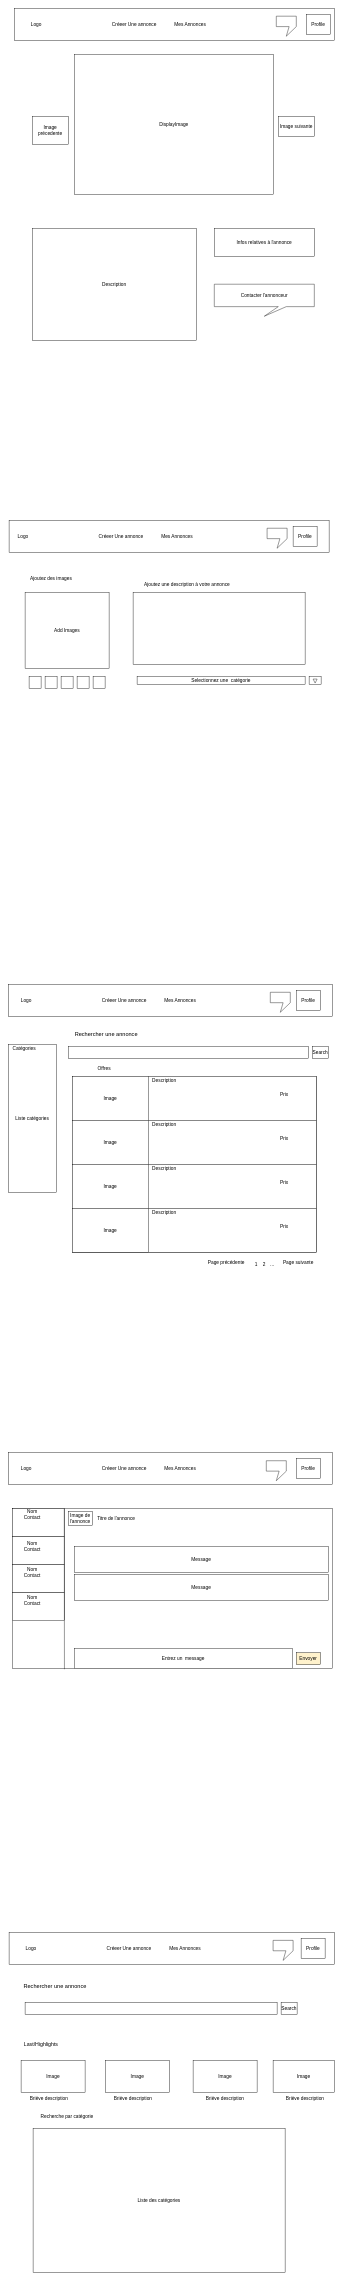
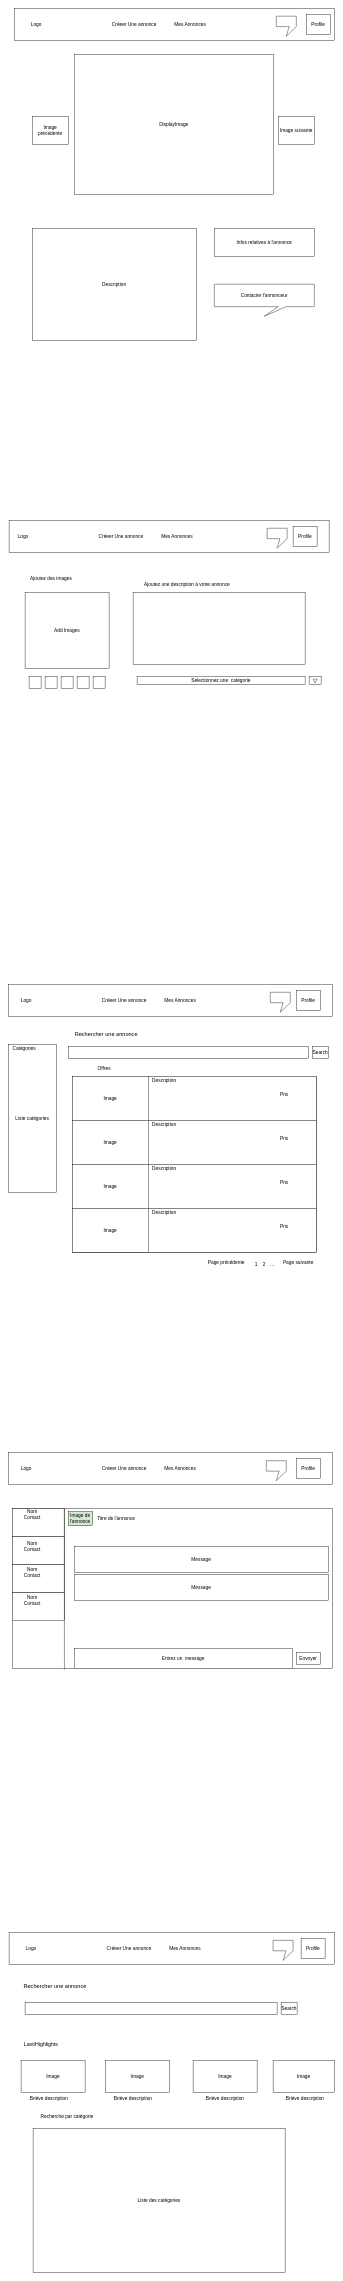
  <mxCell id="0" />
  <mxCell id="1" parent="0" />
  <mxCell id="2" value="" style="rounded=0;whiteSpace=wrap;html=1;" vertex="1" parent="1"><mxGeometry x="35" y="20" width="800" height="80" as="geometry" /></mxCell>
  <mxCell id="3" value="Logo" style="text;html=1;strokeColor=none;fillColor=none;align=center;verticalAlign=middle;whiteSpace=wrap;rounded=0;" vertex="1" parent="1"><mxGeometry x="65" y="40" width="50" height="40" as="geometry" /></mxCell>
  <mxCell id="4" value="Mes Annonces" style="text;html=1;strokeColor=none;fillColor=none;align=center;verticalAlign=middle;whiteSpace=wrap;rounded=0;" vertex="1" parent="1"><mxGeometry x="405" y="35" width="140" height="50" as="geometry" /></mxCell>
  <mxCell id="5" value="Créeer Une annonce" style="text;html=1;strokeColor=none;fillColor=none;align=center;verticalAlign=middle;whiteSpace=wrap;rounded=0;" vertex="1" parent="1"><mxGeometry x="255" y="50" width="160" height="20" as="geometry" /></mxCell>
  <mxCell id="6" value="" style="shape=callout;whiteSpace=wrap;html=1;perimeter=calloutPerimeter;size=24;position=0.64;" vertex="1" parent="1"><mxGeometry x="690" y="40" width="50" height="50" as="geometry" /></mxCell>
  <mxCell id="7" value="Profile" style="rounded=0;whiteSpace=wrap;html=1;" vertex="1" parent="1"><mxGeometry x="765" y="35" width="60" height="50" as="geometry" /></mxCell>
  <mxCell id="8" value="DisplayImage" style="rounded=0;whiteSpace=wrap;html=1;" vertex="1" parent="1"><mxGeometry x="185" y="135" width="498" height="350" as="geometry" /></mxCell>
  <mxCell id="9" value="Image précedente" style="rounded=0;whiteSpace=wrap;html=1;" vertex="1" parent="1"><mxGeometry x="80" y="290" width="90" height="70" as="geometry" /></mxCell>
- <mxCell id="10" value="Image suivante" style="rounded=0;whiteSpace=wrap;html=1;" vertex="1" parent="1"><mxGeometry x="695" y="290" width="90" height="50" as="geometry" /></mxCell>
+ <mxCell id="10" value="Image suivante" style="rounded=0;whiteSpace=wrap;html=1;" vertex="1" parent="1"><mxGeometry x="695" y="290" width="90" height="70" as="geometry" /></mxCell>
  <mxCell id="11" value="Description" style="rounded=0;whiteSpace=wrap;html=1;" vertex="1" parent="1"><mxGeometry x="80" y="570" width="410" height="280" as="geometry" /></mxCell>
  <mxCell id="12" value="Contacter l'annonceur" style="shape=callout;whiteSpace=wrap;html=1;perimeter=calloutPerimeter;size=24;position=0.64;" vertex="1" parent="1"><mxGeometry x="535" y="710" width="250" height="80" as="geometry" /></mxCell>
  <mxCell id="13" value="Infos relatives à l'annonce" style="rounded=0;whiteSpace=wrap;html=1;" vertex="1" parent="1"><mxGeometry x="535" y="570" width="250" height="70" as="geometry" /></mxCell>
  <mxCell id="14" value="" style="rounded=0;whiteSpace=wrap;html=1;" vertex="1" parent="1"><mxGeometry x="22" y="1300" width="800" height="80" as="geometry" /></mxCell>
  <mxCell id="15" value="Logo" style="text;html=1;strokeColor=none;fillColor=none;align=center;verticalAlign=middle;whiteSpace=wrap;rounded=0;" vertex="1" parent="1"><mxGeometry x="32" y="1320" width="50" height="40" as="geometry" /></mxCell>
  <mxCell id="16" value="Mes Annonces" style="text;html=1;strokeColor=none;fillColor=none;align=center;verticalAlign=middle;whiteSpace=wrap;rounded=0;" vertex="1" parent="1"><mxGeometry x="372" y="1315" width="140" height="50" as="geometry" /></mxCell>
  <mxCell id="17" value="Créeer Une annonce" style="text;html=1;strokeColor=none;fillColor=none;align=center;verticalAlign=middle;whiteSpace=wrap;rounded=0;" vertex="1" parent="1"><mxGeometry x="222" y="1330" width="160" height="20" as="geometry" /></mxCell>
  <mxCell id="18" value="" style="shape=callout;whiteSpace=wrap;html=1;perimeter=calloutPerimeter;size=24;position=0.64;" vertex="1" parent="1"><mxGeometry x="667" y="1320" width="50" height="50" as="geometry" /></mxCell>
  <mxCell id="19" value="Profile" style="rounded=0;whiteSpace=wrap;html=1;" vertex="1" parent="1"><mxGeometry x="732" y="1315" width="60" height="50" as="geometry" /></mxCell>
  <mxCell id="20" value="Add Images" style="rounded=0;whiteSpace=wrap;html=1;" vertex="1" parent="1"><mxGeometry x="62" y="1480" width="210" height="190" as="geometry" /></mxCell>
  <mxCell id="21" value="" style="rounded=0;whiteSpace=wrap;html=1;" vertex="1" parent="1"><mxGeometry x="72" y="1690" width="30" height="30" as="geometry" /></mxCell>
  <mxCell id="22" value="" style="rounded=0;whiteSpace=wrap;html=1;" vertex="1" parent="1"><mxGeometry x="112" y="1690" width="30" height="30" as="geometry" /></mxCell>
  <mxCell id="23" value="" style="rounded=0;whiteSpace=wrap;html=1;" vertex="1" parent="1"><mxGeometry x="152" y="1690" width="30" height="30" as="geometry" /></mxCell>
  <mxCell id="24" value="" style="rounded=0;whiteSpace=wrap;html=1;" vertex="1" parent="1"><mxGeometry x="192" y="1690" width="30" height="30" as="geometry" /></mxCell>
  <mxCell id="25" value="" style="rounded=0;whiteSpace=wrap;html=1;" vertex="1" parent="1"><mxGeometry x="232" y="1690" width="30" height="30" as="geometry" /></mxCell>
  <mxCell id="26" value="" style="rounded=0;whiteSpace=wrap;html=1;" vertex="1" parent="1"><mxGeometry x="332" y="1480" width="430" height="180" as="geometry" /></mxCell>
  <mxCell id="27" value="Ajoutez une description à votre annonce" style="text;html=1;strokeColor=none;fillColor=none;align=center;verticalAlign=middle;whiteSpace=wrap;rounded=0;" vertex="1" parent="1"><mxGeometry x="327" y="1460" width="280" as="geometry" /></mxCell>
  <mxCell id="28" value="Ajoutez des images" style="text;html=1;strokeColor=none;fillColor=none;align=center;verticalAlign=middle;whiteSpace=wrap;rounded=0;" vertex="1" parent="1"><mxGeometry x="72" y="1435" width="110" height="20" as="geometry" /></mxCell>
  <mxCell id="29" value="Selectionnez une&amp;nbsp; catégorie" style="rounded=0;whiteSpace=wrap;html=1;" vertex="1" parent="1"><mxGeometry x="342" y="1690" width="420" height="20" as="geometry" /></mxCell>
  <mxCell id="30" value="" style="rounded=0;whiteSpace=wrap;html=1;" vertex="1" parent="1"><mxGeometry x="772" y="1690" width="30" height="20" as="geometry" /></mxCell>
  <mxCell id="31" value="" style="triangle;whiteSpace=wrap;html=1;direction=south;rotation=0;" vertex="1" parent="1"><mxGeometry x="782" y="1697" width="10" height="10" as="geometry" /></mxCell>
  <mxCell id="32" value="" style="rounded=0;whiteSpace=wrap;html=1;" vertex="1" parent="1"><mxGeometry x="20" y="2460" width="810" height="80" as="geometry" /></mxCell>
  <mxCell id="33" value="Logo" style="text;html=1;strokeColor=none;fillColor=none;align=center;verticalAlign=middle;whiteSpace=wrap;rounded=0;" vertex="1" parent="1"><mxGeometry x="40" y="2480" width="50" height="40" as="geometry" /></mxCell>
  <mxCell id="34" value="Mes Annonces" style="text;html=1;strokeColor=none;fillColor=none;align=center;verticalAlign=middle;whiteSpace=wrap;rounded=0;" vertex="1" parent="1"><mxGeometry x="380" y="2475" width="140" height="50" as="geometry" /></mxCell>
  <mxCell id="35" value="Créeer Une annonce" style="text;html=1;strokeColor=none;fillColor=none;align=center;verticalAlign=middle;whiteSpace=wrap;rounded=0;" vertex="1" parent="1"><mxGeometry x="230" y="2490" width="160" height="20" as="geometry" /></mxCell>
  <mxCell id="36" value="" style="shape=callout;whiteSpace=wrap;html=1;perimeter=calloutPerimeter;size=24;position=0.64;" vertex="1" parent="1"><mxGeometry x="675" y="2480" width="50" height="50" as="geometry" /></mxCell>
  <mxCell id="37" value="Profile" style="rounded=0;whiteSpace=wrap;html=1;" vertex="1" parent="1"><mxGeometry x="740" y="2475" width="60" height="50" as="geometry" /></mxCell>
  <mxCell id="38" value="Liste catégories" style="rounded=0;whiteSpace=wrap;html=1;" vertex="1" parent="1"><mxGeometry x="20" y="2610" width="120" height="370" as="geometry" /></mxCell>
  <mxCell id="39" value="Catégories" style="text;html=1;strokeColor=none;fillColor=none;align=center;verticalAlign=middle;whiteSpace=wrap;rounded=0;" vertex="1" parent="1"><mxGeometry x="20" y="2600" width="80" height="40" as="geometry" /></mxCell>
  <mxCell id="40" value="" style="rounded=0;whiteSpace=wrap;html=1;" vertex="1" parent="1"><mxGeometry x="180" y="2690" width="610" height="440" as="geometry" /></mxCell>
  <mxCell id="41" value="" style="rounded=0;whiteSpace=wrap;html=1;" vertex="1" parent="1"><mxGeometry x="170" y="2615" width="600" height="30" as="geometry" /></mxCell>
  <mxCell id="42" value="Search" style="rounded=0;whiteSpace=wrap;html=1;" vertex="1" parent="1"><mxGeometry x="780" y="2615" width="40" height="30" as="geometry" /></mxCell>
  <mxCell id="43" value="&lt;font style=&quot;font-size: 14px&quot;&gt;Rechercher une annonce&lt;/font&gt;" style="text;html=1;strokeColor=none;fillColor=none;align=center;verticalAlign=middle;whiteSpace=wrap;rounded=0;" vertex="1" parent="1"><mxGeometry x="180" y="2565" width="170" height="40" as="geometry" /></mxCell>
  <mxCell id="44" value="Offres" style="text;html=1;strokeColor=none;fillColor=none;align=center;verticalAlign=middle;whiteSpace=wrap;rounded=0;" vertex="1" parent="1"><mxGeometry x="180" y="2655" width="160" height="30" as="geometry" /></mxCell>
  <mxCell id="45" value="" style="rounded=0;whiteSpace=wrap;html=1;" vertex="1" parent="1"><mxGeometry x="180" y="2690" width="610" height="110" as="geometry" /></mxCell>
  <mxCell id="46" value="Image" style="rounded=0;whiteSpace=wrap;html=1;" vertex="1" parent="1"><mxGeometry x="180" y="2690" width="190" height="110" as="geometry" /></mxCell>
  <mxCell id="47" value="Description" style="text;html=1;strokeColor=none;fillColor=none;align=center;verticalAlign=middle;whiteSpace=wrap;rounded=0;" vertex="1" parent="1"><mxGeometry x="390" y="2690" width="40" height="20" as="geometry" /></mxCell>
  <mxCell id="48" value="Prix" style="text;html=1;strokeColor=none;fillColor=none;align=center;verticalAlign=middle;whiteSpace=wrap;rounded=0;" vertex="1" parent="1"><mxGeometry x="690" y="2725" width="40" height="20" as="geometry" /></mxCell>
  <mxCell id="49" value="" style="rounded=0;whiteSpace=wrap;html=1;" vertex="1" parent="1"><mxGeometry x="180" y="2800" width="610" height="110" as="geometry" /></mxCell>
  <mxCell id="50" value="Image" style="rounded=0;whiteSpace=wrap;html=1;" vertex="1" parent="1"><mxGeometry x="180" y="2800" width="190" height="110" as="geometry" /></mxCell>
  <mxCell id="51" value="Description" style="text;html=1;strokeColor=none;fillColor=none;align=center;verticalAlign=middle;whiteSpace=wrap;rounded=0;" vertex="1" parent="1"><mxGeometry x="390" y="2800" width="40" height="20" as="geometry" /></mxCell>
  <mxCell id="52" value="Prix" style="text;html=1;strokeColor=none;fillColor=none;align=center;verticalAlign=middle;whiteSpace=wrap;rounded=0;" vertex="1" parent="1"><mxGeometry x="690" y="2835" width="40" height="20" as="geometry" /></mxCell>
  <mxCell id="53" value="" style="rounded=0;whiteSpace=wrap;html=1;" vertex="1" parent="1"><mxGeometry x="180" y="2910" width="610" height="110" as="geometry" /></mxCell>
  <mxCell id="54" value="Image" style="rounded=0;whiteSpace=wrap;html=1;" vertex="1" parent="1"><mxGeometry x="180" y="2910" width="190" height="110" as="geometry" /></mxCell>
  <mxCell id="55" value="Description" style="text;html=1;strokeColor=none;fillColor=none;align=center;verticalAlign=middle;whiteSpace=wrap;rounded=0;" vertex="1" parent="1"><mxGeometry x="390" y="2910" width="40" height="20" as="geometry" /></mxCell>
  <mxCell id="56" value="Prix" style="text;html=1;strokeColor=none;fillColor=none;align=center;verticalAlign=middle;whiteSpace=wrap;rounded=0;" vertex="1" parent="1"><mxGeometry x="690" y="2945" width="40" height="20" as="geometry" /></mxCell>
  <mxCell id="57" value="" style="rounded=0;whiteSpace=wrap;html=1;" vertex="1" parent="1"><mxGeometry x="180" y="3020" width="610" height="110" as="geometry" /></mxCell>
  <mxCell id="58" value="Image" style="rounded=0;whiteSpace=wrap;html=1;" vertex="1" parent="1"><mxGeometry x="180" y="3020" width="190" height="110" as="geometry" /></mxCell>
  <mxCell id="59" value="Description" style="text;html=1;strokeColor=none;fillColor=none;align=center;verticalAlign=middle;whiteSpace=wrap;rounded=0;" vertex="1" parent="1"><mxGeometry x="390" y="3020" width="40" height="20" as="geometry" /></mxCell>
  <mxCell id="60" value="Prix" style="text;html=1;strokeColor=none;fillColor=none;align=center;verticalAlign=middle;whiteSpace=wrap;rounded=0;" vertex="1" parent="1"><mxGeometry x="690" y="3055" width="40" height="20" as="geometry" /></mxCell>
  <mxCell id="61" value="Page suivante" style="text;html=1;strokeColor=none;fillColor=none;align=center;verticalAlign=middle;whiteSpace=wrap;rounded=0;" vertex="1" parent="1"><mxGeometry x="700" y="3140" width="90" height="30" as="geometry" /></mxCell>
  <mxCell id="62" value="Page précédente" style="text;html=1;strokeColor=none;fillColor=none;align=center;verticalAlign=middle;whiteSpace=wrap;rounded=0;" vertex="1" parent="1"><mxGeometry x="510" y="3140" width="110" height="30" as="geometry" /></mxCell>
  <mxCell id="63" value="1" style="text;html=1;strokeColor=none;fillColor=none;align=center;verticalAlign=middle;whiteSpace=wrap;rounded=0;" vertex="1" parent="1"><mxGeometry x="620" y="3150" width="40" height="20" as="geometry" /></mxCell>
  <mxCell id="64" value="2" style="text;html=1;strokeColor=none;fillColor=none;align=center;verticalAlign=middle;whiteSpace=wrap;rounded=0;" vertex="1" parent="1"><mxGeometry x="640" y="3150" width="40" height="20" as="geometry" /></mxCell>
  <mxCell id="65" value="..." style="text;html=1;strokeColor=none;fillColor=none;align=center;verticalAlign=middle;whiteSpace=wrap;rounded=0;" vertex="1" parent="1"><mxGeometry x="660" y="3150" width="40" height="20" as="geometry" /></mxCell>
  <mxCell id="66" value="" style="rounded=0;whiteSpace=wrap;html=1;" vertex="1" parent="1"><mxGeometry x="20" y="3631" width="810" height="80" as="geometry" /></mxCell>
  <mxCell id="67" value="Logo" style="text;html=1;strokeColor=none;fillColor=none;align=center;verticalAlign=middle;whiteSpace=wrap;rounded=0;" vertex="1" parent="1"><mxGeometry x="40" y="3651" width="50" height="40" as="geometry" /></mxCell>
  <mxCell id="68" value="Mes Annonces" style="text;html=1;strokeColor=none;fillColor=none;align=center;verticalAlign=middle;whiteSpace=wrap;rounded=0;" vertex="1" parent="1"><mxGeometry x="380" y="3646" width="140" height="50" as="geometry" /></mxCell>
  <mxCell id="69" value="Créeer Une annonce" style="text;html=1;strokeColor=none;fillColor=none;align=center;verticalAlign=middle;whiteSpace=wrap;rounded=0;" vertex="1" parent="1"><mxGeometry x="230" y="3661" width="160" height="20" as="geometry" /></mxCell>
  <mxCell id="70" value="" style="shape=callout;whiteSpace=wrap;html=1;perimeter=calloutPerimeter;size=24;position=0.64;" vertex="1" parent="1"><mxGeometry x="665" y="3651" width="50" height="50" as="geometry" /></mxCell>
  <mxCell id="71" value="Profile" style="rounded=0;whiteSpace=wrap;html=1;" vertex="1" parent="1"><mxGeometry x="740" y="3646" width="60" height="50" as="geometry" /></mxCell>
  <mxCell id="72" value="" style="rounded=0;whiteSpace=wrap;html=1;" vertex="1" parent="1"><mxGeometry x="30" y="3771" width="800" height="400" as="geometry" /></mxCell>
  <mxCell id="73" value="Nom Contact" style="text;html=1;strokeColor=none;fillColor=none;align=center;verticalAlign=middle;whiteSpace=wrap;rounded=0;" vertex="1" parent="1"><mxGeometry x="50" y="3796" width="40" height="20" as="geometry" /></mxCell>
  <mxCell id="74" value="Nom Contact" style="text;html=1;strokeColor=none;fillColor=none;align=center;verticalAlign=middle;whiteSpace=wrap;rounded=0;" vertex="1" parent="1"><mxGeometry x="50" y="3856" width="40" height="20" as="geometry" /></mxCell>
  <mxCell id="75" value="Nom Contact" style="text;html=1;strokeColor=none;fillColor=none;align=center;verticalAlign=middle;whiteSpace=wrap;rounded=0;" vertex="1" parent="1"><mxGeometry x="50" y="3936" width="40" height="20" as="geometry" /></mxCell>
  <mxCell id="76" value="Nom Contact" style="text;html=1;strokeColor=none;fillColor=none;align=center;verticalAlign=middle;whiteSpace=wrap;rounded=0;" vertex="1" parent="1"><mxGeometry x="60" y="3986" width="40" height="20" as="geometry" /></mxCell>
  <mxCell id="77" value="" style="rounded=0;whiteSpace=wrap;html=1;" vertex="1" parent="1"><mxGeometry x="30" y="3771" width="130" height="70" as="geometry" /></mxCell>
  <mxCell id="78" value="" style="rounded=0;whiteSpace=wrap;html=1;" vertex="1" parent="1"><mxGeometry x="30" y="3841" width="130" height="70" as="geometry" /></mxCell>
  <mxCell id="79" value="" style="rounded=0;whiteSpace=wrap;html=1;" vertex="1" parent="1"><mxGeometry x="30" y="3911" width="130" height="70" as="geometry" /></mxCell>
  <mxCell id="80" value="Nom Contact" style="text;html=1;strokeColor=none;fillColor=none;align=center;verticalAlign=middle;whiteSpace=wrap;rounded=0;" vertex="1" parent="1"><mxGeometry x="60" y="3776" width="40" height="20" as="geometry" /></mxCell>
  <mxCell id="81" value="Nom Contact" style="text;html=1;strokeColor=none;fillColor=none;align=center;verticalAlign=middle;whiteSpace=wrap;rounded=0;" vertex="1" parent="1"><mxGeometry x="60" y="3853.5" width="40" height="20" as="geometry" /></mxCell>
  <mxCell id="82" value="Nom Contact" style="text;html=1;strokeColor=none;fillColor=none;align=center;verticalAlign=middle;whiteSpace=wrap;rounded=0;" vertex="1" parent="1"><mxGeometry x="60" y="3911" width="40" height="40" as="geometry" /></mxCell>
  <mxCell id="83" value="" style="rounded=0;whiteSpace=wrap;html=1;" vertex="1" parent="1"><mxGeometry x="30" y="3981" width="130" height="70" as="geometry" /></mxCell>
  <mxCell id="84" value="Nom Contact" style="text;html=1;strokeColor=none;fillColor=none;align=center;verticalAlign=middle;whiteSpace=wrap;rounded=0;" vertex="1" parent="1"><mxGeometry x="60" y="3981" width="40" height="40" as="geometry" /></mxCell>
  <mxCell id="85" value="Titre de l'annonce" style="text;html=1;strokeColor=none;fillColor=none;align=center;verticalAlign=middle;whiteSpace=wrap;rounded=0;" vertex="1" parent="1"><mxGeometry x="230" y="3786" width="120" height="20" as="geometry" /></mxCell>
- <mxCell id="86" value="Image de l'annonce" style="rounded=0;whiteSpace=wrap;html=1;" vertex="1" parent="1"><mxGeometry x="170" y="3778.5" width="60" height="35" as="geometry" /></mxCell>
+ <mxCell id="86" value="Image de l'annonce" style="rounded=0;whiteSpace=wrap;html=1;fillColor=#d5e8d4;" vertex="1" parent="1"><mxGeometry x="170" y="3778.5" width="60" height="35" as="geometry" /></mxCell>
  <mxCell id="87" value="Message" style="rounded=0;whiteSpace=wrap;html=1;" vertex="1" parent="1"><mxGeometry x="185" y="3866" width="635" height="65" as="geometry" /></mxCell>
  <mxCell id="88" value="Message" style="rounded=0;whiteSpace=wrap;html=1;" vertex="1" parent="1"><mxGeometry x="185" y="3936" width="635" height="65" as="geometry" /></mxCell>
  <mxCell id="89" value="Entrez un&amp;nbsp; message" style="rounded=0;whiteSpace=wrap;html=1;" vertex="1" parent="1"><mxGeometry x="185" y="4121" width="545" height="50" as="geometry" /></mxCell>
- <mxCell id="90" value="Envoyer" style="rounded=0;whiteSpace=wrap;html=1;fillColor=#fff2cc;" vertex="1" parent="1"><mxGeometry x="740" y="4131" width="60" height="30" as="geometry" /></mxCell>
+ <mxCell id="90" value="Envoyer" style="rounded=0;whiteSpace=wrap;html=1;" vertex="1" parent="1"><mxGeometry x="740" y="4131" width="60" height="30" as="geometry" /></mxCell>
  <mxCell id="91" value="" style="endArrow=none;html=1;entryX=0.163;entryY=1.003;entryDx=0;entryDy=0;entryPerimeter=0;" edge="1" parent="1" target="72"><mxGeometry width="50" height="50" relative="1" as="geometry"><mxPoint x="160" y="3771" as="sourcePoint" /><mxPoint x="70" y="4191" as="targetPoint" /></mxGeometry></mxCell>
  <mxCell id="92" value="" style="rounded=0;whiteSpace=wrap;html=1;" vertex="1" parent="1"><mxGeometry x="22" y="4830" width="813" height="80" as="geometry" /></mxCell>
  <mxCell id="93" value="Logo" style="text;html=1;strokeColor=none;fillColor=none;align=center;verticalAlign=middle;whiteSpace=wrap;rounded=0;" vertex="1" parent="1"><mxGeometry x="52" y="4850" width="50" height="40" as="geometry" /></mxCell>
  <mxCell id="94" value="Mes Annonces" style="text;html=1;strokeColor=none;fillColor=none;align=center;verticalAlign=middle;whiteSpace=wrap;rounded=0;" vertex="1" parent="1"><mxGeometry x="392" y="4845" width="140" height="50" as="geometry" /></mxCell>
  <mxCell id="95" value="Créeer Une annonce" style="text;html=1;strokeColor=none;fillColor=none;align=center;verticalAlign=middle;whiteSpace=wrap;rounded=0;" vertex="1" parent="1"><mxGeometry x="242" y="4860" width="160" height="20" as="geometry" /></mxCell>
  <mxCell id="96" value="" style="shape=callout;whiteSpace=wrap;html=1;perimeter=calloutPerimeter;size=24;position=0.64;" vertex="1" parent="1"><mxGeometry x="682" y="4850" width="50" height="50" as="geometry" /></mxCell>
  <mxCell id="97" value="Profile" style="rounded=0;whiteSpace=wrap;html=1;" vertex="1" parent="1"><mxGeometry x="752" y="4845" width="60" height="50" as="geometry" /></mxCell>
  <mxCell id="98" value="" style="rounded=0;whiteSpace=wrap;html=1;" vertex="1" parent="1"><mxGeometry x="62" y="5005" width="630" height="30" as="geometry" /></mxCell>
  <mxCell id="99" value="Search" style="rounded=0;whiteSpace=wrap;html=1;" vertex="1" parent="1"><mxGeometry x="702" y="5005" width="40" height="30" as="geometry" /></mxCell>
  <mxCell id="100" value="&lt;font style=&quot;font-size: 14px&quot;&gt;Rechercher une annonce&lt;/font&gt;" style="text;html=1;strokeColor=none;fillColor=none;align=center;verticalAlign=middle;whiteSpace=wrap;rounded=0;" vertex="1" parent="1"><mxGeometry x="52" y="4945" width="170" height="40" as="geometry" /></mxCell>
  <mxCell id="101" value="Image" style="rounded=0;whiteSpace=wrap;html=1;" vertex="1" parent="1"><mxGeometry x="52" y="5150" width="160" height="80" as="geometry" /></mxCell>
  <mxCell id="102" value="&lt;font style=&quot;font-size: 13px&quot;&gt;Last/Highlights&lt;/font&gt;" style="text;html=1;strokeColor=none;fillColor=none;align=center;verticalAlign=middle;whiteSpace=wrap;rounded=0;" vertex="1" parent="1"><mxGeometry x="42" y="5100" width="120" height="20" as="geometry" /></mxCell>
  <mxCell id="103" value="Image" style="rounded=0;whiteSpace=wrap;html=1;" vertex="1" parent="1"><mxGeometry x="263" y="5150" width="160" height="80" as="geometry" /></mxCell>
  <mxCell id="104" value="Image" style="rounded=0;whiteSpace=wrap;html=1;" vertex="1" parent="1"><mxGeometry x="482" y="5150" width="160" height="80" as="geometry" /></mxCell>
  <mxCell id="105" value="Image" style="rounded=0;whiteSpace=wrap;html=1;" vertex="1" parent="1"><mxGeometry x="682" y="5150" width="153" height="80" as="geometry" /></mxCell>
  <mxCell id="106" value="Briève description" style="text;html=1;strokeColor=none;fillColor=none;align=center;verticalAlign=middle;whiteSpace=wrap;rounded=0;" vertex="1" parent="1"><mxGeometry x="52" y="5240" width="140" height="10" as="geometry" /></mxCell>
  <mxCell id="107" value="Briève description" style="text;html=1;strokeColor=none;fillColor=none;align=center;verticalAlign=middle;whiteSpace=wrap;rounded=0;" vertex="1" parent="1"><mxGeometry x="262" y="5240" width="140" height="10" as="geometry" /></mxCell>
  <mxCell id="108" value="Briève description" style="text;html=1;strokeColor=none;fillColor=none;align=center;verticalAlign=middle;whiteSpace=wrap;rounded=0;" vertex="1" parent="1"><mxGeometry x="492" y="5240" width="140" height="10" as="geometry" /></mxCell>
  <mxCell id="109" value="Briève description" style="text;html=1;strokeColor=none;fillColor=none;align=center;verticalAlign=middle;whiteSpace=wrap;rounded=0;" vertex="1" parent="1"><mxGeometry x="692" y="5240" width="140" height="10" as="geometry" /></mxCell>
  <mxCell id="110" value="Liste des catégories" style="rounded=0;whiteSpace=wrap;html=1;" vertex="1" parent="1"><mxGeometry x="82" y="5320" width="630" height="360" as="geometry" /></mxCell>
  <mxCell id="111" value="Recherche par catégorie" style="text;html=1;strokeColor=none;fillColor=none;align=center;verticalAlign=middle;whiteSpace=wrap;rounded=0;" vertex="1" parent="1"><mxGeometry x="77" y="5280" width="180" height="20" as="geometry" /></mxCell>
